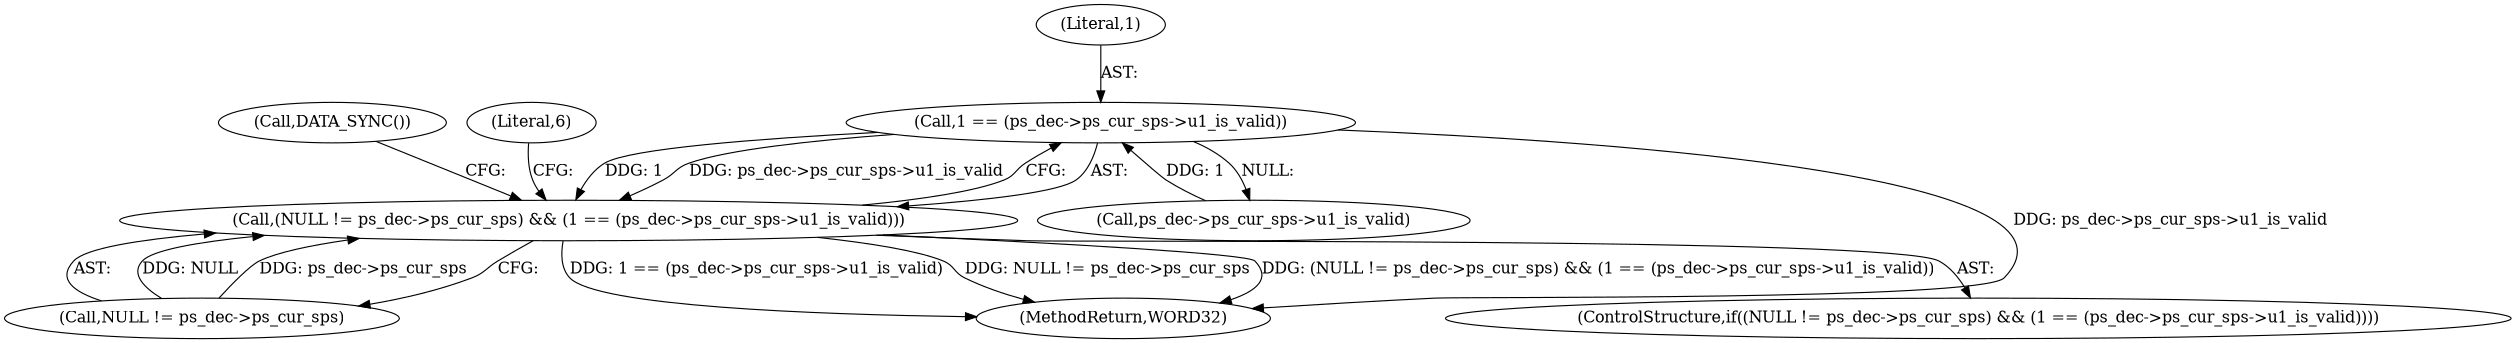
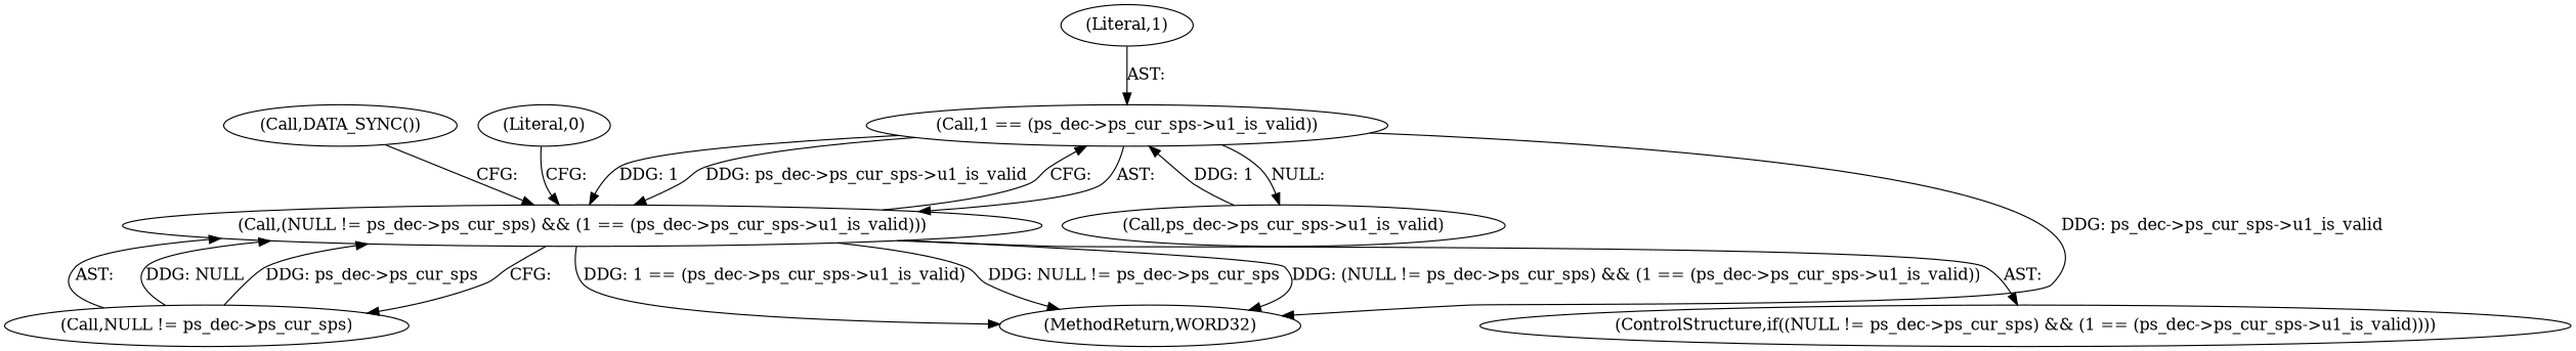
  digraph {
    n1 [label="(Call,1 == (ps_dec->ps_cur_sps->u1_is_valid))"]
    n2 [label="(Call,(NULL != ps_dec->ps_cur_sps) && (1 == (ps_dec->ps_cur_sps->u1_is_valid)))"]
    n3 [label="(Call,ps_dec->ps_cur_sps->u1_is_valid)"]
    n4 [label="(MethodReturn,WORD32)"]
    n5 [label="(Call,NULL != ps_dec->ps_cur_sps)"]
    n6 [label="(ControlStructure,if((NULL != ps_dec->ps_cur_sps) && (1 == (ps_dec->ps_cur_sps->u1_is_valid))))"]
    n7 [label="(Literal,1)"]
    n8 [label="(Call,DATA_SYNC())"]
-   n9 [label="(Literal,6)"]
+   n9 [label="(Literal,0)"]
    n1 -> n2 [label="AST: "]
    n1 -> n2 [label="DDG: 1"]
    n1 -> n2 [label="DDG: ps_dec->ps_cur_sps->u1_is_valid"]
    n1 -> n3 [label="NULL: "]
    n1 -> n4 [label="DDG: ps_dec->ps_cur_sps->u1_is_valid"]
    n2 -> n1 [label="CFG: "]
    n2 -> n4 [label="DDG: (NULL != ps_dec->ps_cur_sps) && (1 == (ps_dec->ps_cur_sps->u1_is_valid))"]
    n2 -> n4 [label="DDG: 1 == (ps_dec->ps_cur_sps->u1_is_valid)"]
    n2 -> n4 [label="DDG: NULL != ps_dec->ps_cur_sps"]
    n2 -> n5 [label="CFG: "]
    n2 -> n6 [label="AST: "]
    n3 -> n1 [label="DDG: 1"]
    n5 -> n2 [label="AST: "]
    n5 -> n2 [label="DDG: NULL"]
    n5 -> n2 [label="DDG: ps_dec->ps_cur_sps"]
    n7 -> n1 [label="AST: "]
    n8 -> n2 [label="CFG: "]
    n9 -> n2 [label="CFG: "]
  }
